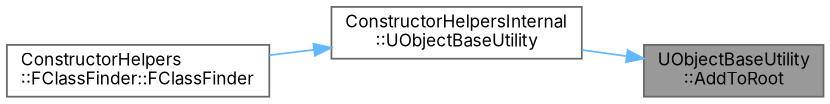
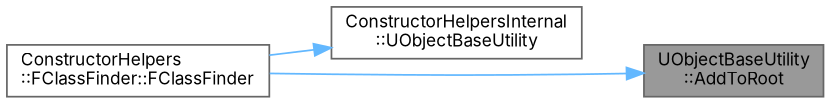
  digraph {
    fontname=Inter
    rankdir=RL
    node [color=grey40 fillcolor=white fontname=Inter fontsize=10 shape=box style=filled]
    edge [color=steelblue1 dir=back fontname=Inter fontsize=10 labelfontname=Helvetica labelfontsize=10 style=solid]
    n1 [color=gray40 fillcolor=grey60 fontcolor=black height=0.2 label="UObjectBaseUtility\l::AddToRoot" width=0.4]
    n2 [height=0.2 label="ConstructorHelpersInternal\l::UObjectBaseUtility" width=0.4]
    n3 [height=0.2 label="ConstructorHelpers\l::FClassFinder::FClassFinder" width=0.4]
-   n1 -> n2
+   n1 -> n3
    n2 -> n3
  }
